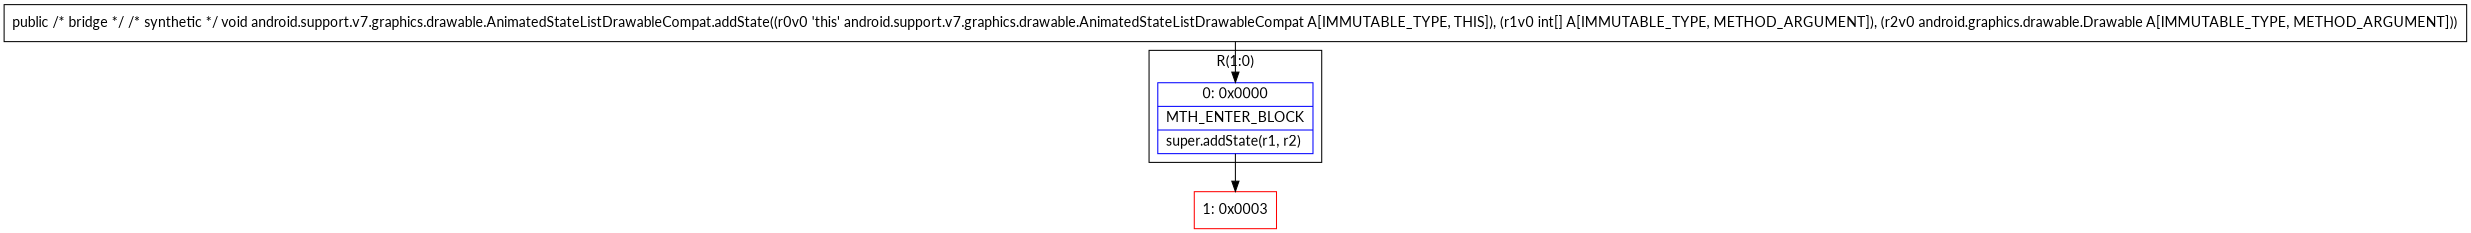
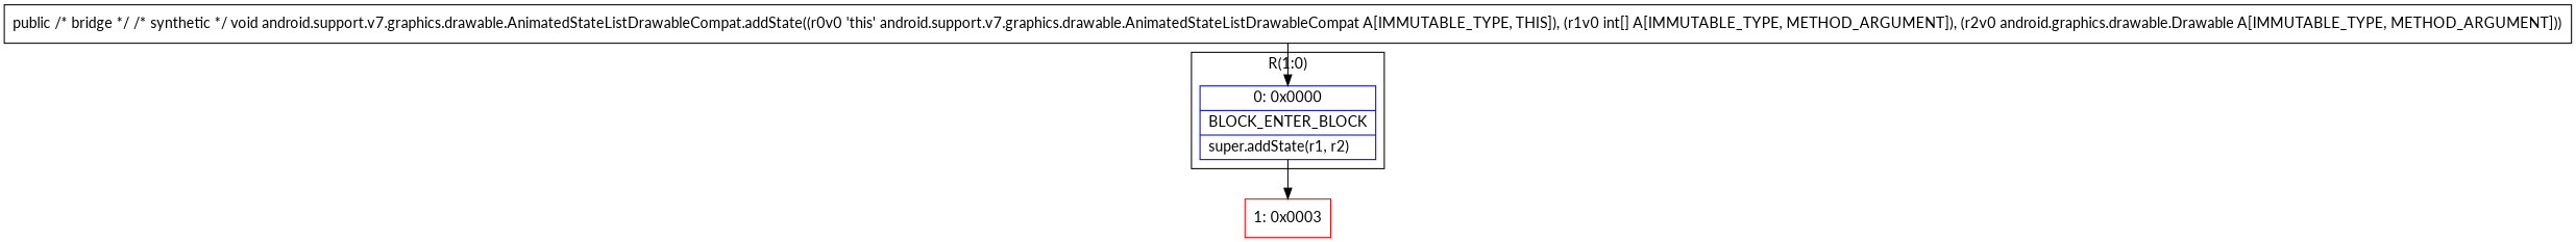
  digraph {
    fontname=Lato
    node [shape=record fontname=Lato]
    edge [fontname=Lato]
-   n1 [color=blue label="{0\:\ 0x0000|MTH_ENTER_BLOCK\l|super.addState(r1, r2)\l}"]
+   n1 [color=blue label="{0\:\ 0x0000|BLOCK_ENTER_BLOCK\l|super.addState(r1, r2)\l}"]
    n2 [color=red label="{1\:\ 0x0003}"]
    n3 [label="{public \/* bridge *\/ \/* synthetic *\/ void android.support.v7.graphics.drawable.AnimatedStateListDrawableCompat.addState((r0v0 'this' android.support.v7.graphics.drawable.AnimatedStateListDrawableCompat A[IMMUTABLE_TYPE, THIS]), (r1v0 int[] A[IMMUTABLE_TYPE, METHOD_ARGUMENT]), (r2v0 android.graphics.drawable.Drawable A[IMMUTABLE_TYPE, METHOD_ARGUMENT])) }"]
    subgraph cluster_1 {
      label="R(1:0)"
      n1
    }
    n1 -> n2
    n3 -> n1
  }
